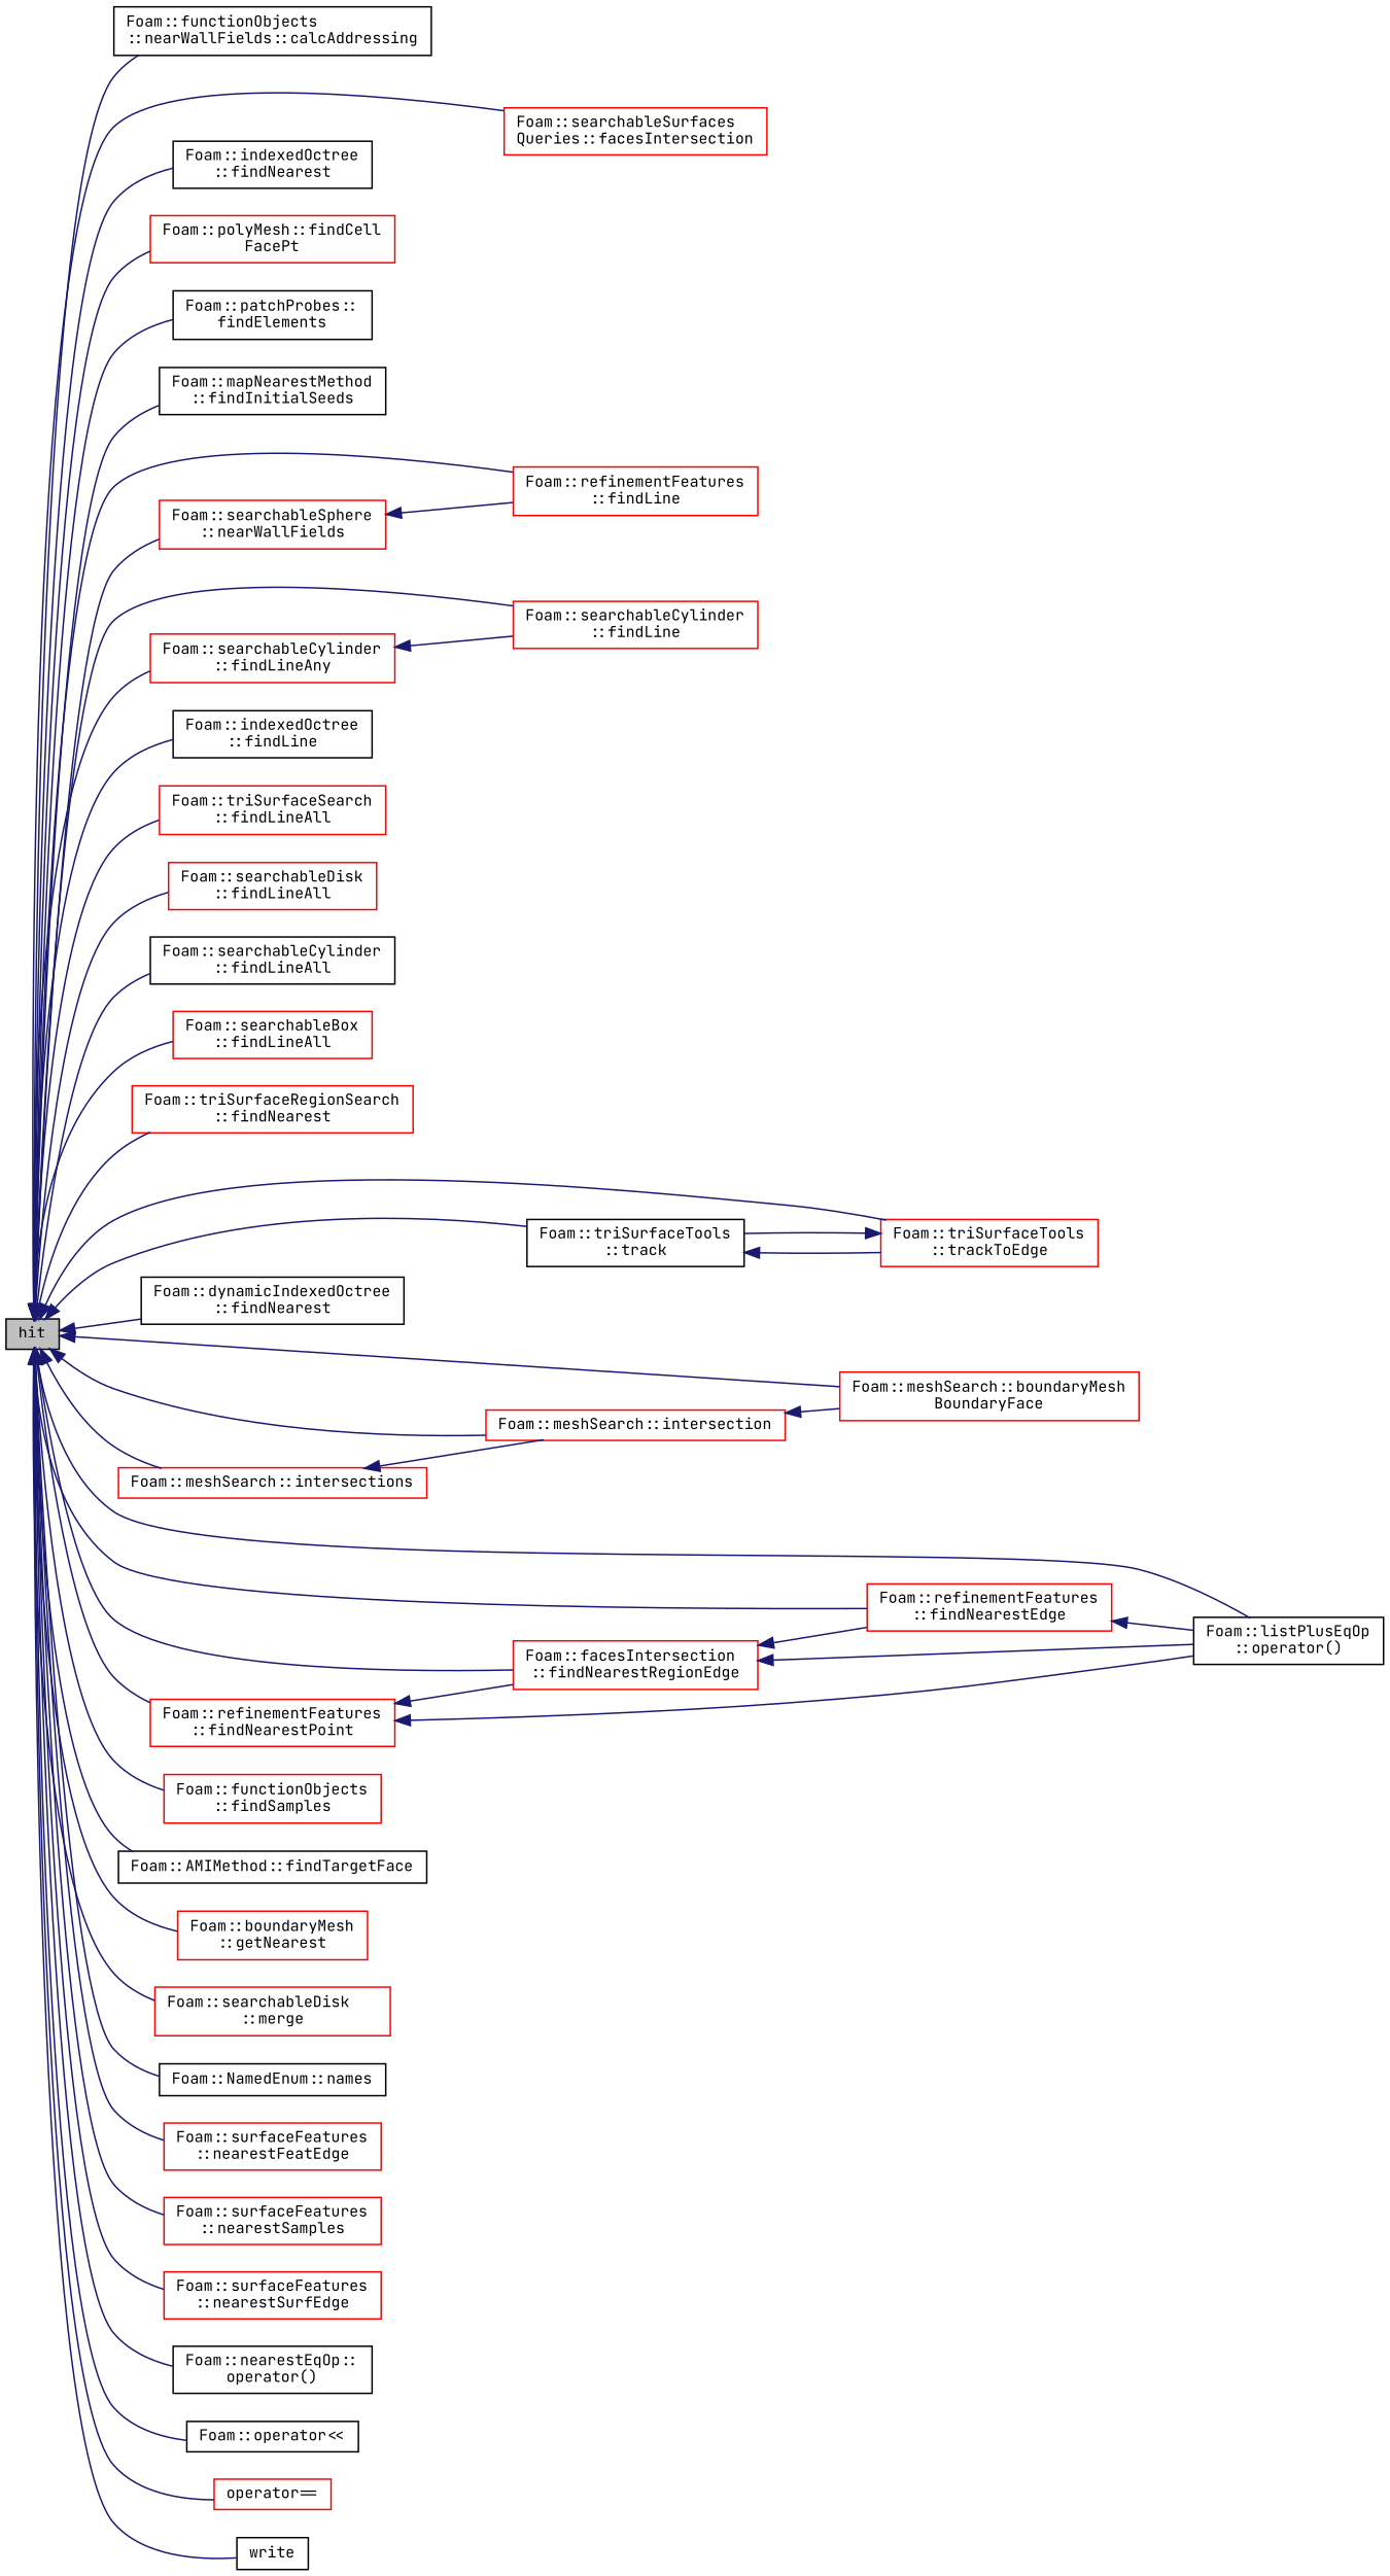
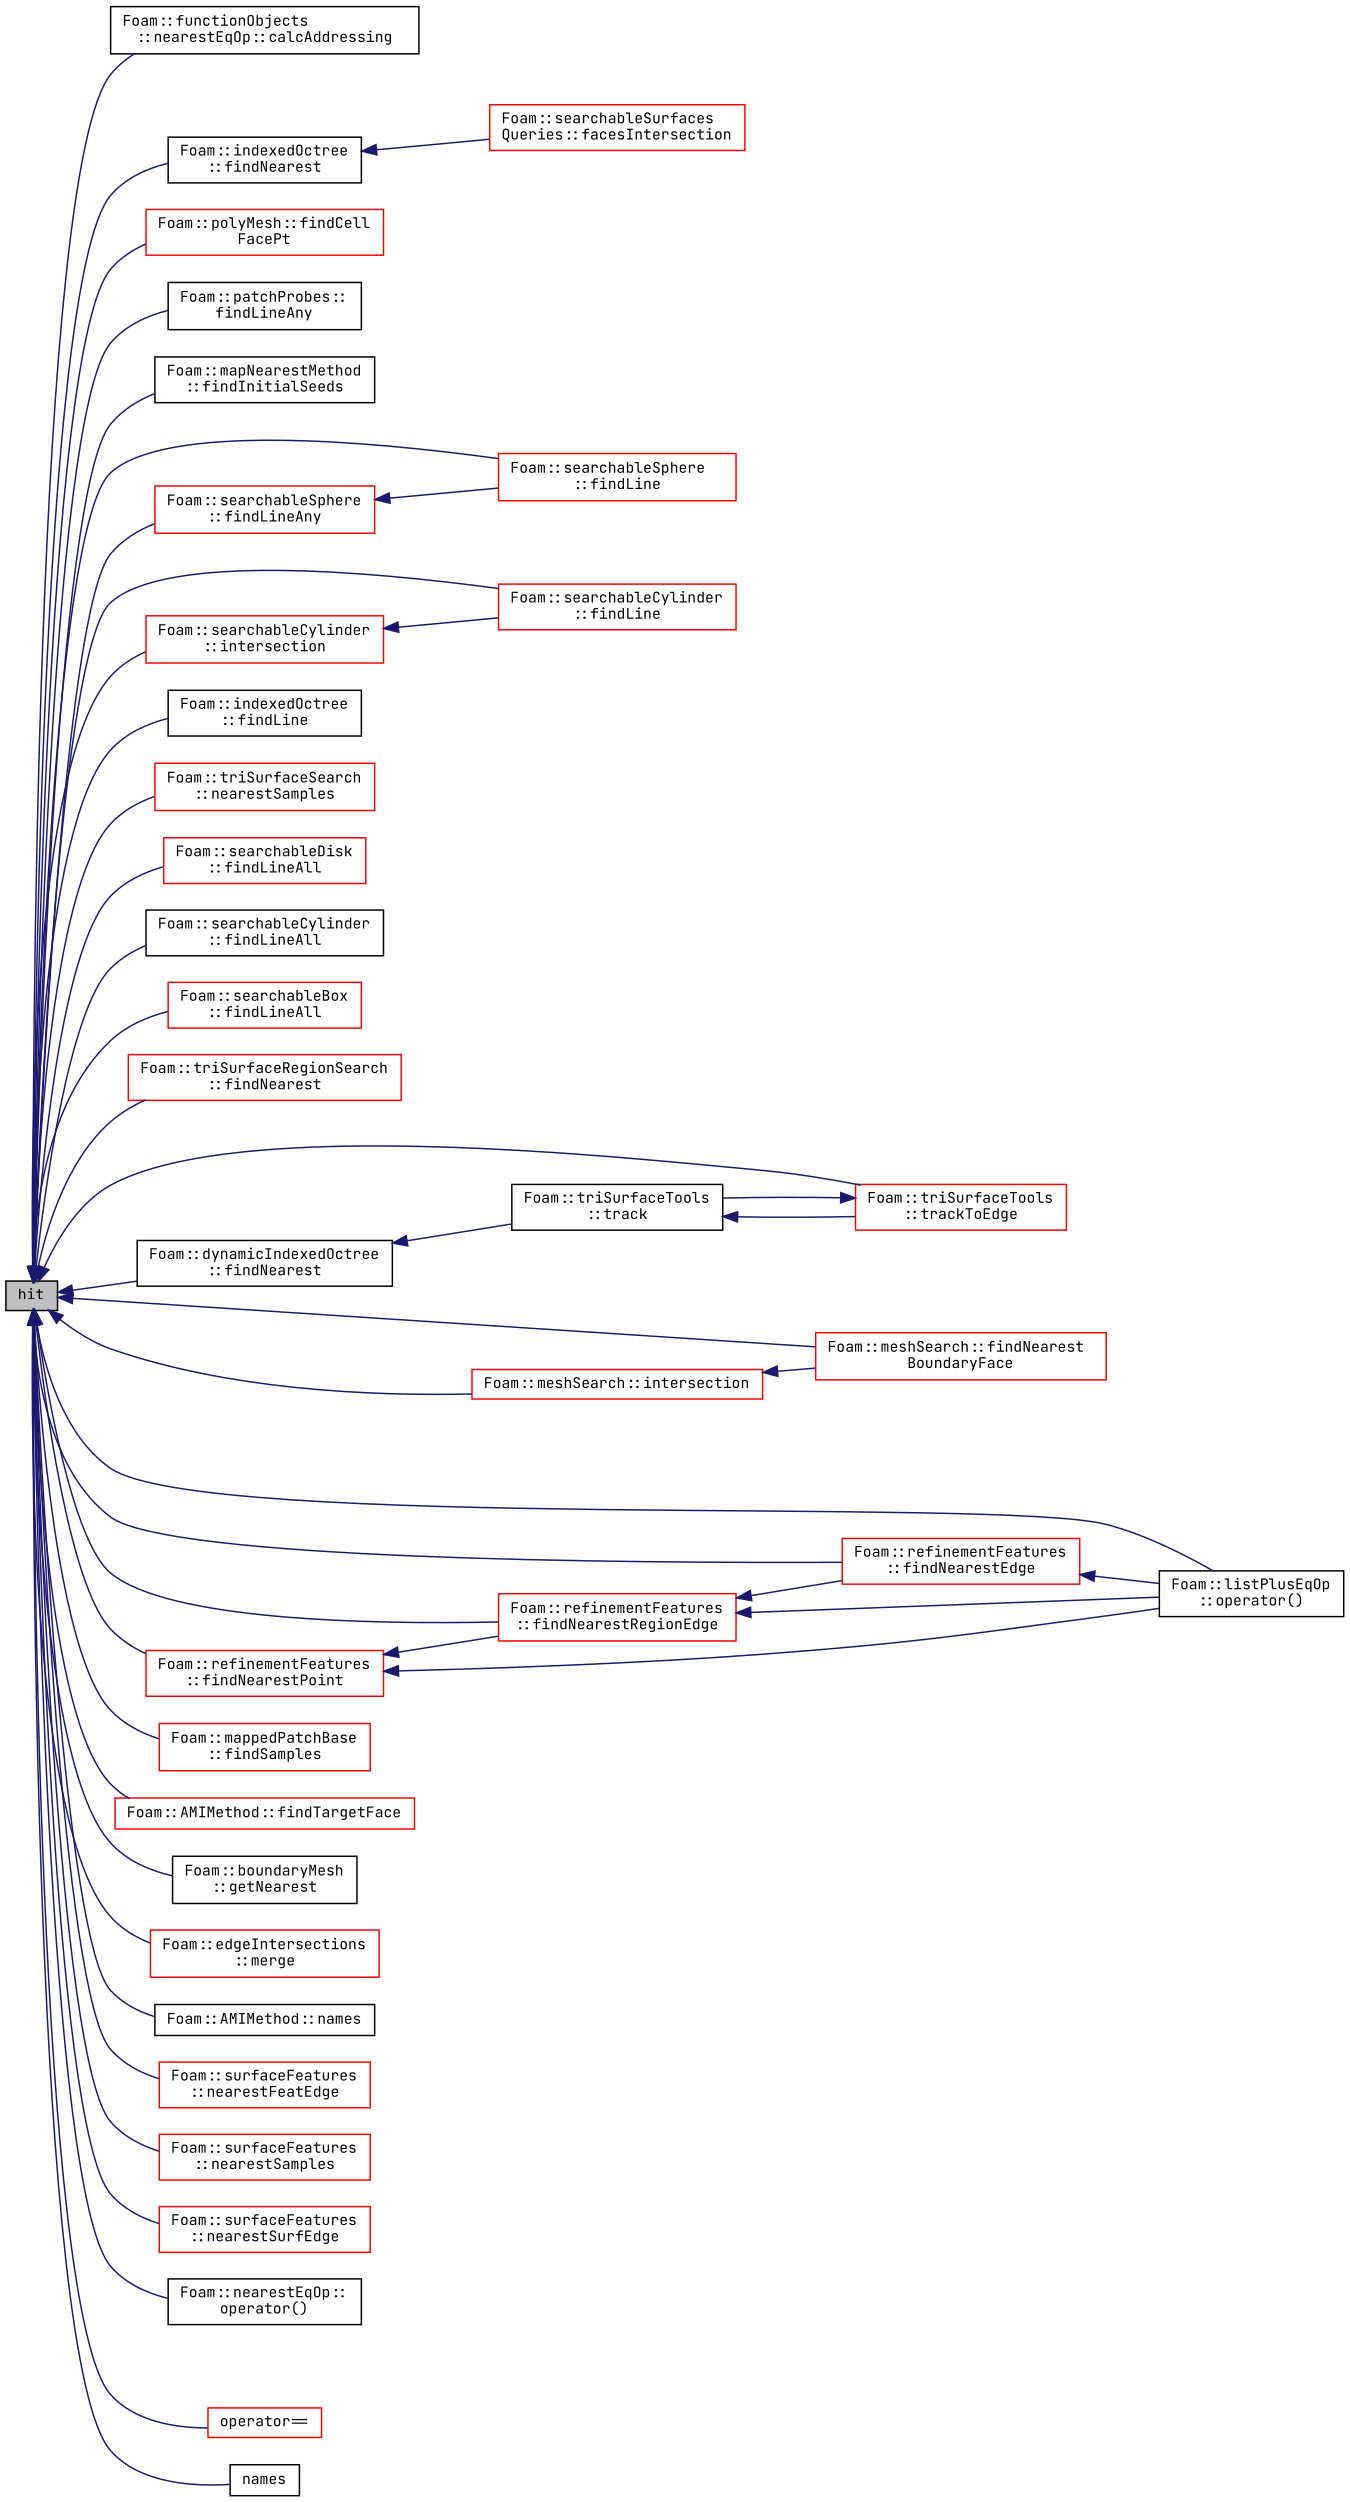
  digraph {
    fontname="JetBrains Mono"
    rankdir=LR
    node [color=red fontname="JetBrains Mono" fontsize=10 shape=record]
    edge [color=midnightblue dir=back fontname="JetBrains Mono" fontsize=10 labelfontname=Helvetica labelfontsize=10 style=solid]
    n1 [color=black fillcolor=grey75 fontcolor=black height=0.2 label=hit style=filled width=0.4]
-   n2 [color=black height=0.2 label="Foam::functionObjects\l::nearWallFields::calcAddressing" width=0.4]
+   n2 [color=black height=0.2 label="Foam::functionObjects\l::nearestEqOp::calcAddressing" width=0.4]
    n3 [height=0.2 label="Foam::searchableSurfaces\lQueries::facesIntersection" width=0.4]
    n4 [height=0.2 label="Foam::polyMesh::findCell\lFacePt" width=0.4]
-   n5 [color=black height=0.2 label="Foam::patchProbes::\lfindElements" width=0.4]
+   n5 [color=black height=0.2 label="Foam::patchProbes::\lfindLineAny" width=0.4]
    n6 [color=black height=0.2 label="Foam::mapNearestMethod\l::findInitialSeeds" width=0.4]
-   n7 [height=0.2 label="Foam::refinementFeatures\l::findLine" width=0.4]
+   n7 [height=0.2 label="Foam::searchableSphere\l::findLine" width=0.4]
    n8 [height=0.2 label="Foam::searchableCylinder\l::findLine" width=0.4]
    n9 [color=black height=0.2 label="Foam::indexedOctree\l::findLine" width=0.4]
-   n10 [height=0.2 label="Foam::triSurfaceSearch\l::findLineAll" width=0.4]
+   n10 [height=0.2 label="Foam::triSurfaceSearch\l::nearestSamples" width=0.4]
    n11 [height=0.2 label="Foam::searchableDisk\l::findLineAll" width=0.4]
    n12 [color=black height=0.2 label="Foam::searchableCylinder\l::findLineAll" width=0.4]
    n13 [height=0.2 label="Foam::searchableBox\l::findLineAll" width=0.4]
-   n14 [height=0.2 label="Foam::searchableSphere\l::nearWallFields" width=0.4]
-   n15 [height=0.2 label="Foam::searchableCylinder\l::findLineAny" width=0.4]
+   n14 [height=0.2 label="Foam::searchableSphere\l::findLineAny" width=0.4]
+   n15 [height=0.2 label="Foam::searchableCylinder\l::intersection" width=0.4]
    n16 [height=0.2 label="Foam::triSurfaceRegionSearch\l::findNearest" width=0.4]
    n17 [color=black height=0.2 label="Foam::dynamicIndexedOctree\l::findNearest" width=0.4]
    n18 [color=black height=0.2 label="Foam::indexedOctree\l::findNearest" width=0.4]
-   n19 [height=0.2 label="Foam::meshSearch::boundaryMesh\lBoundaryFace" width=0.4]
+   n19 [height=0.2 label="Foam::meshSearch::findNearest\lBoundaryFace" width=0.4]
    n20 [height=0.2 label="Foam::refinementFeatures\l::findNearestEdge" width=0.4]
    n21 [color=black height=0.2 label="Foam::listPlusEqOp\l::operator()" width=0.4]
    n22 [height=0.2 label="Foam::refinementFeatures\l::findNearestPoint" width=0.4]
-   n23 [height=0.2 label="Foam::facesIntersection\l::findNearestRegionEdge" width=0.4]
-   n24 [height=0.2 label="Foam::functionObjects\l::findSamples" width=0.4]
-   n25 [color=black height=0.2 label="Foam::AMIMethod::findTargetFace" width=0.4]
-   n26 [height=0.2 label="Foam::boundaryMesh\l::getNearest" width=0.4]
+   n23 [height=0.2 label="Foam::refinementFeatures\l::findNearestRegionEdge" width=0.4]
+   n24 [height=0.2 label="Foam::mappedPatchBase\l::findSamples" width=0.4]
+   n25 [height=0.2 label="Foam::AMIMethod::findTargetFace" width=0.4]
+   n26 [color=black height=0.2 label="Foam::boundaryMesh\l::getNearest" width=0.4]
    n27 [height=0.2 label="Foam::meshSearch::intersection" width=0.4]
-   n28 [height=0.2 label="Foam::meshSearch::intersections" width=0.4]
-   n29 [height=0.2 label="Foam::searchableDisk\l::merge" width=0.4]
-   n30 [color=black height=0.2 label="Foam::NamedEnum::names" width=0.4]
+   n29 [height=0.2 label="Foam::edgeIntersections\l::merge" width=0.4]
+   n30 [color=black height=0.2 label="Foam::AMIMethod::names" width=0.4]
    n31 [height=0.2 label="Foam::surfaceFeatures\l::nearestFeatEdge" width=0.4]
    n32 [height=0.2 label="Foam::surfaceFeatures\l::nearestSamples" width=0.4]
    n33 [height=0.2 label="Foam::surfaceFeatures\l::nearestSurfEdge" width=0.4]
    n34 [color=black height=0.2 label="Foam::nearestEqOp::\loperator()" width=0.4]
-   n35 [color=black height=0.2 label="Foam::operator\<\<" width=0.4]
    n36 [height=0.2 label="operator==" width=0.4]
    n37 [color=black height=0.2 label="Foam::triSurfaceTools\l::track" width=0.4]
    n38 [height=0.2 label="Foam::triSurfaceTools\l::trackToEdge" width=0.4]
-   n39 [color=black height=0.2 label=write width=0.4]
+   n39 [color=black height=0.2 label=names width=0.4]
    n1 -> n2
-   n1 -> n3
+   n18 -> n3
    n1 -> n4
    n1 -> n5
    n1 -> n6
    n1 -> n7
    n1 -> n8
    n1 -> n9
    n1 -> n10
    n1 -> n11
    n1 -> n12
    n1 -> n13
    n1 -> n14
    n1 -> n15
    n1 -> n16
    n1 -> n17
    n1 -> n18
    n1 -> n19
    n1 -> n20
    n1 -> n21
    n1 -> n22
    n1 -> n23
    n1 -> n24
    n1 -> n25
    n1 -> n26
    n1 -> n27
-   n1 -> n28
    n1 -> n29
    n1 -> n30
    n1 -> n31
    n1 -> n32
    n1 -> n33
    n1 -> n34
-   n1 -> n35
    n1 -> n36
-   n1 -> n37
+   n17 -> n37
    n1 -> n38
    n1 -> n39
    n14 -> n7
    n15 -> n8
    n20 -> n21
    n22 -> n21
    n22 -> n23
    n23 -> n20
    n23 -> n21
    n27 -> n19
-   n28 -> n27
    n37 -> n38
    n38 -> n37
  }
